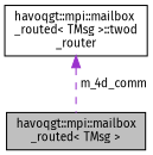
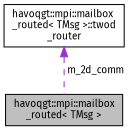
  digraph {
    fontname="Fira Sans"
    node [color=black fontname="Fira Sans" fontsize=10 shape=record style=filled]
    n1 [fillcolor=grey75 fontcolor=black height=0.2 label="havoqgt::mpi::mailbox\l_routed\< TMsg \>" width=0.4]
    n2 [fillcolor=white height=0.2 label="havoqgt::mpi::mailbox\l_routed\< TMsg \>::twod\l_router" width=0.4]
-   n2 -> n1 [color=darkorchid3 dir=back fontname="Fira Sans" fontsize=10 label=" m_4d_comm" labelfontname=Helvetica labelfontsize=10 style=dashed]
+   n2 -> n1 [color=darkorchid3 dir=back fontname="Fira Sans" fontsize=10 label=" m_2d_comm" labelfontname=Helvetica labelfontsize=10 style=dashed]
  }
